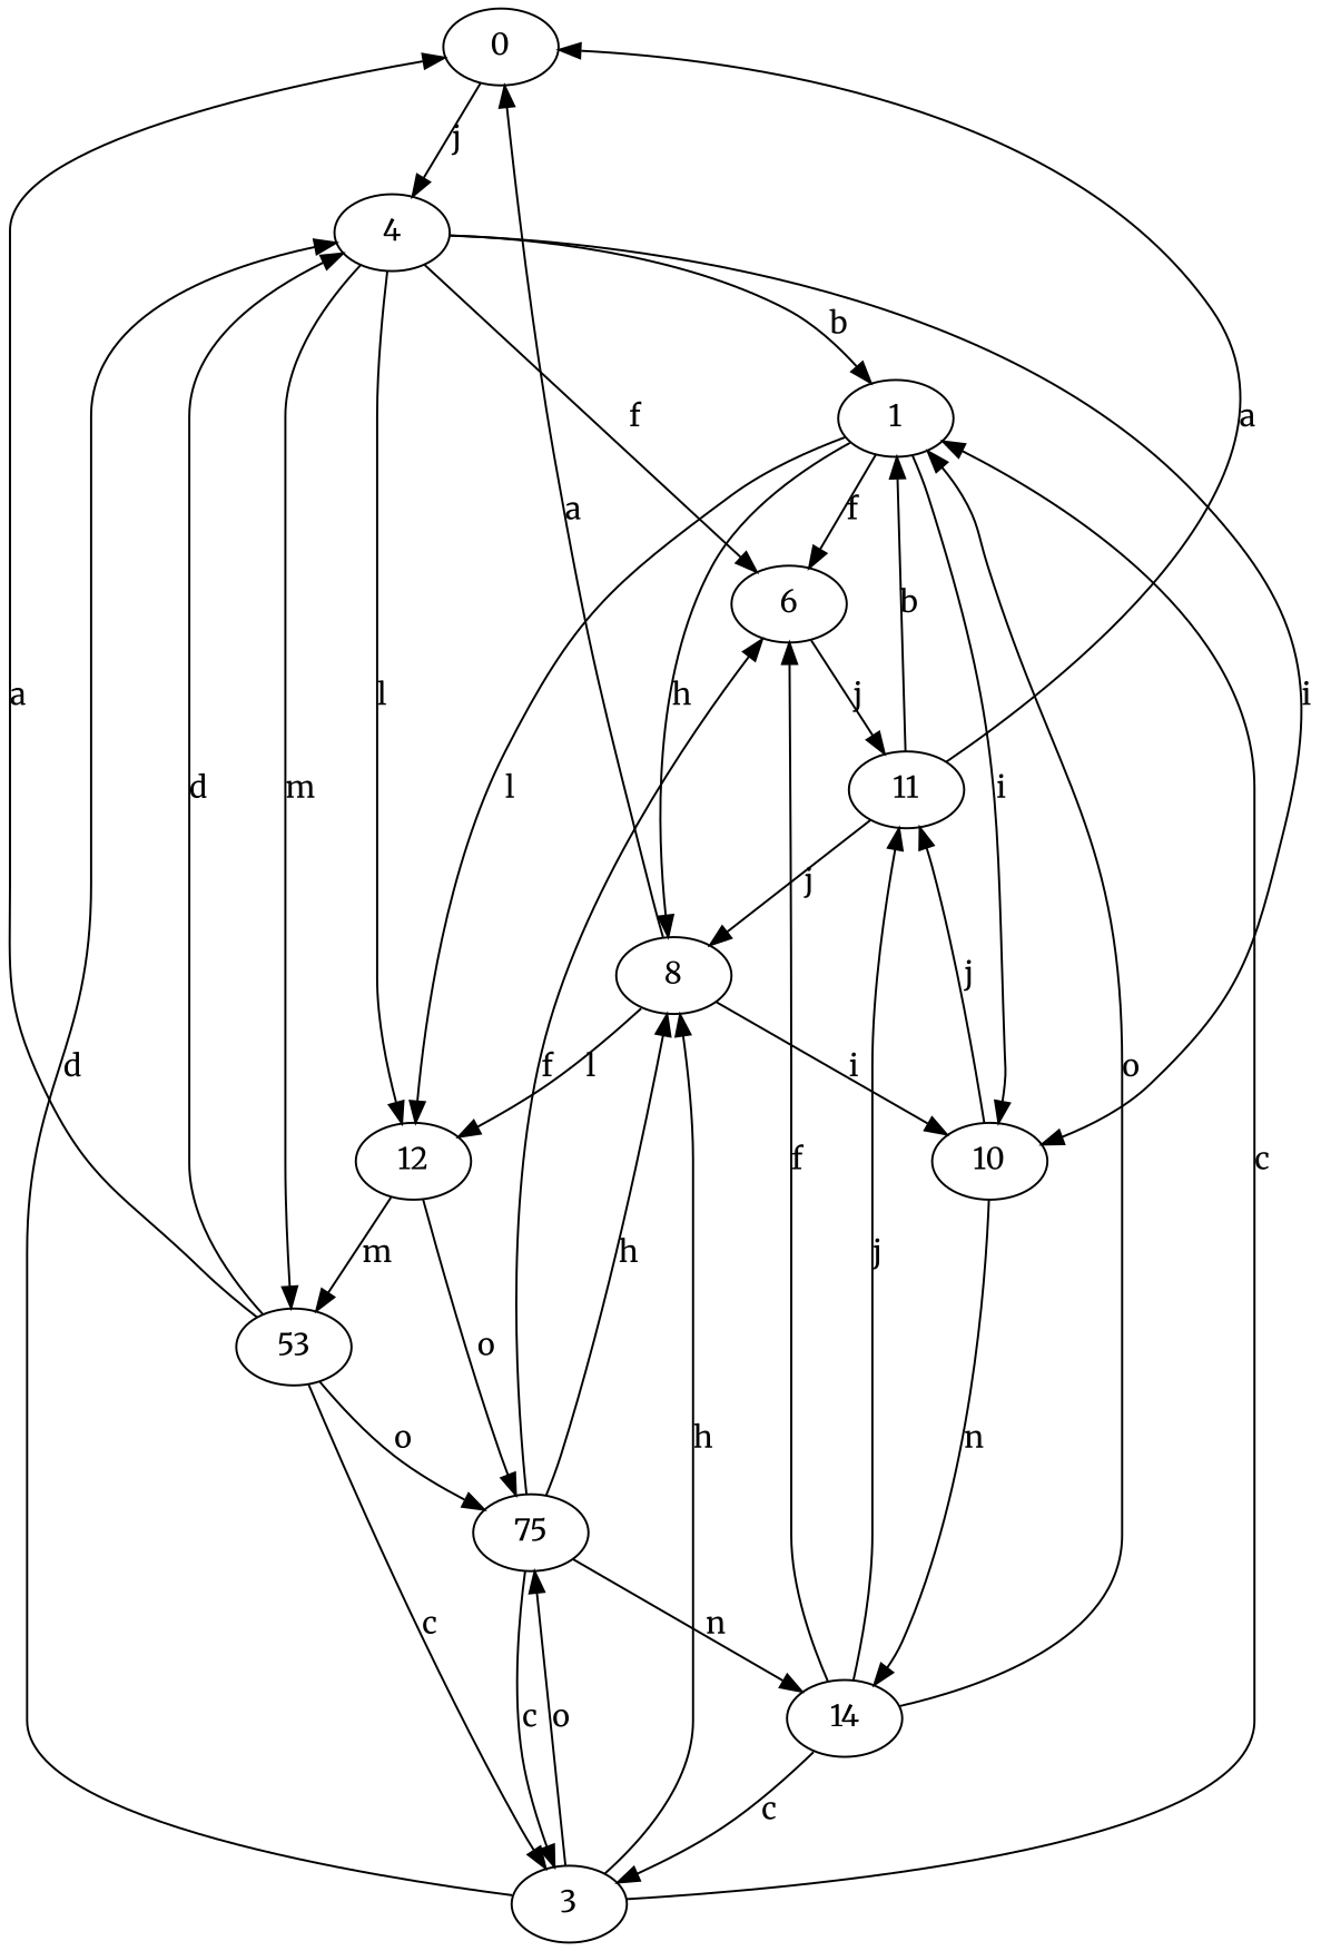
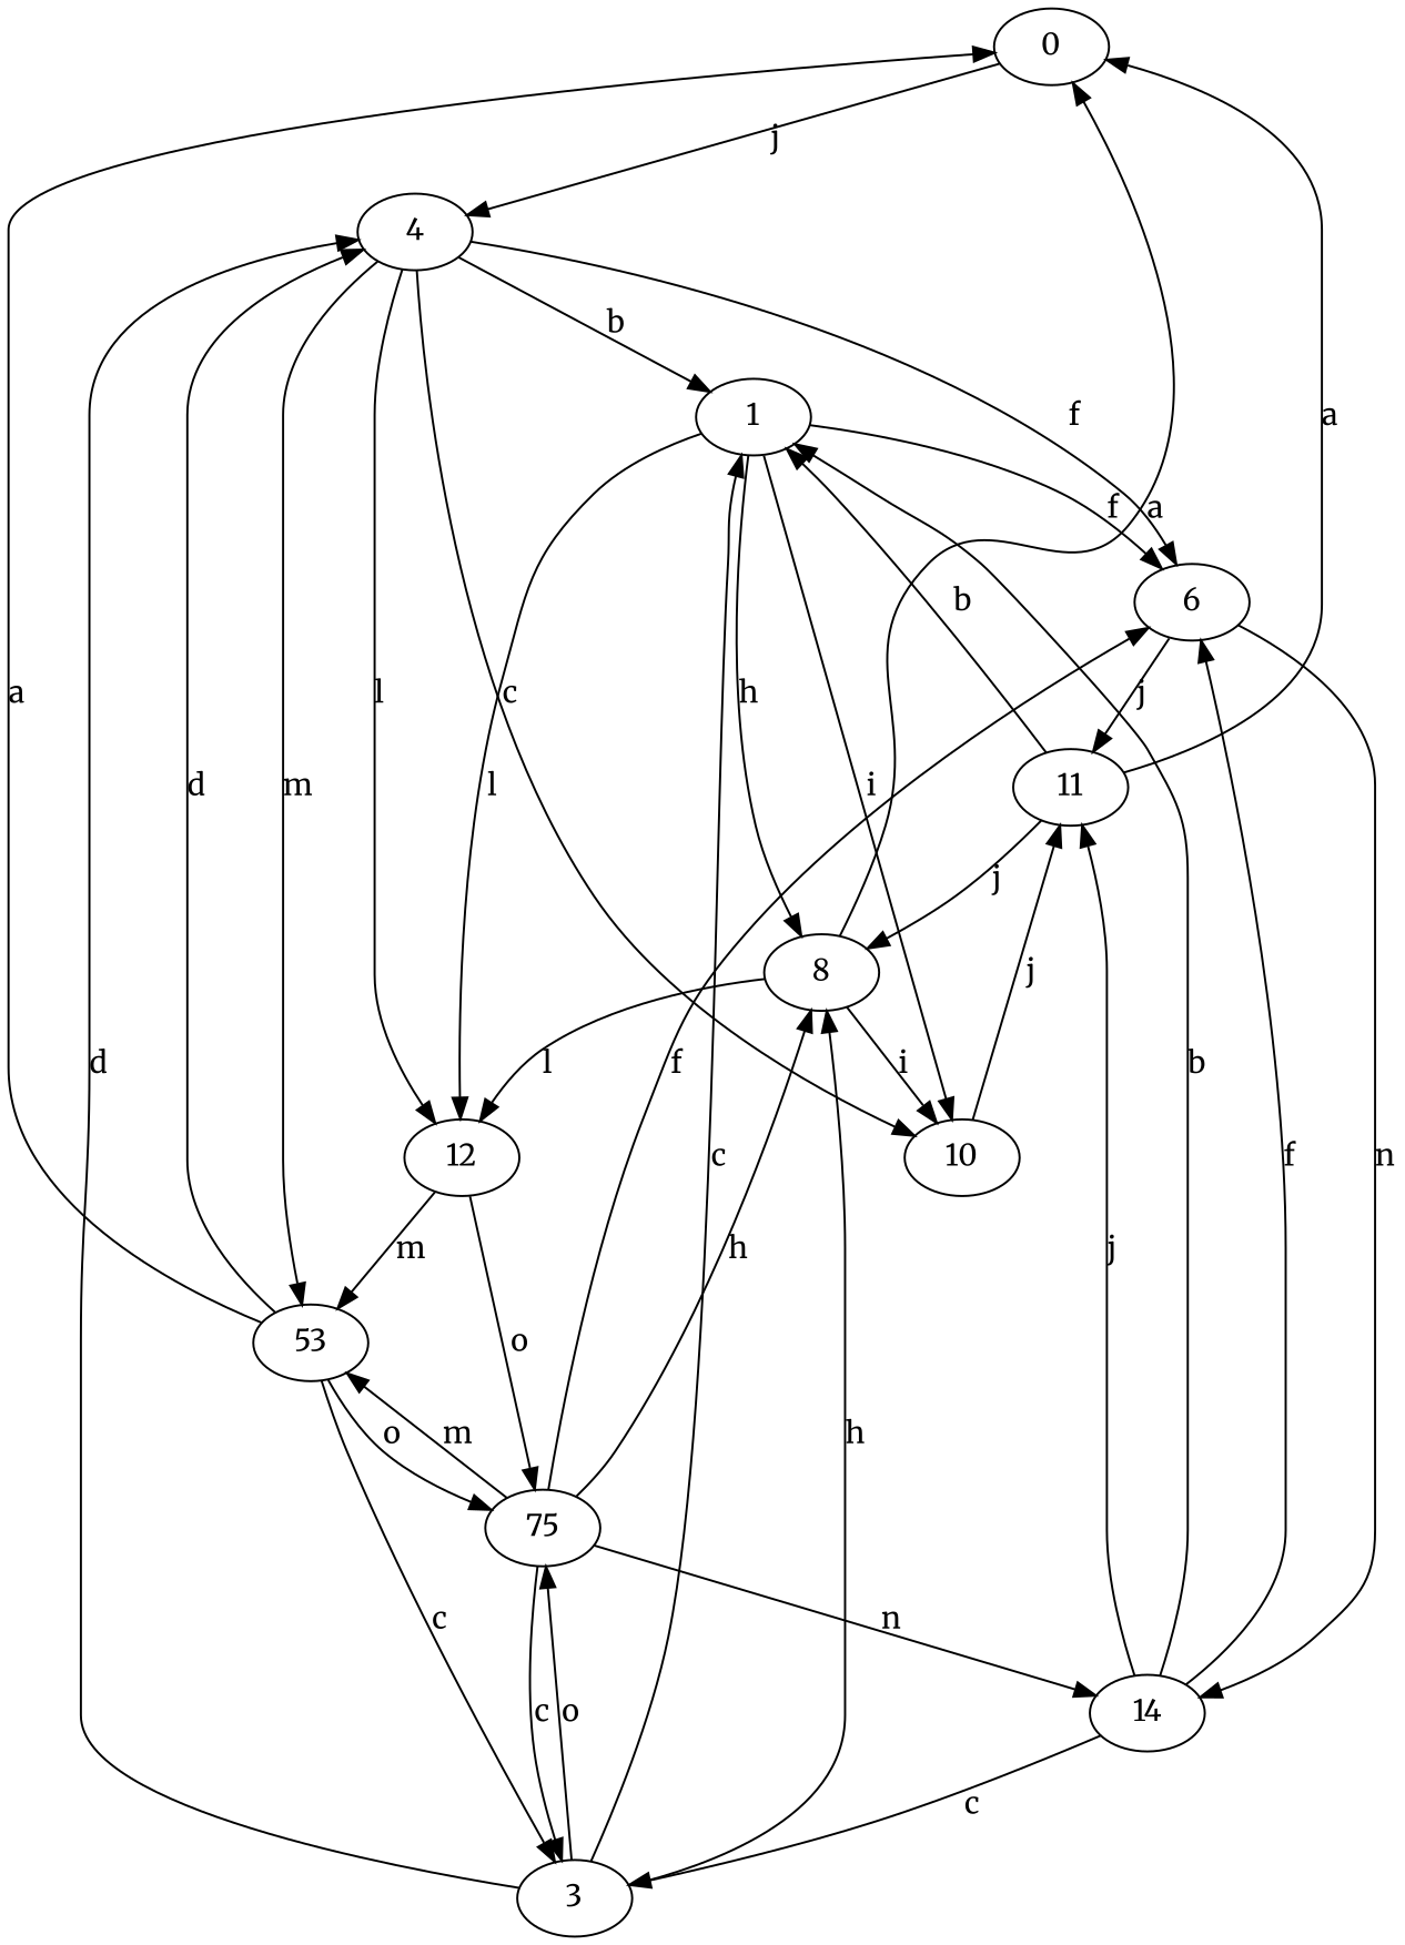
  strict digraph {
    fontname=Merriweather
    node [fontname=Merriweather]
    edge [fontname=Merriweather]
    0
    4
    1
    6
    10
    12
    n7 [label=53]
    8
    3
    n10 [label=75]
    11
    14
    0 -> 4 [label=j]
    4 -> 1 [label=b]
    4 -> 6 [label=f]
-   4 -> 10 [label=i]
+   4 -> 10 [label=c]
    4 -> 12 [label=l]
    4 -> n7 [label=m]
    1 -> 6 [label=f]
    1 -> 10 [label=i]
    1 -> 12 [label=l]
    1 -> 8 [label=h]
    6 -> 11 [label=j]
-   10 -> 14 [label=n]
+   6 -> 14 [label=n]
    10 -> 11 [label=j]
    12 -> n7 [label=m]
    12 -> n10 [label=o]
    n7 -> 0 [label=a]
    n7 -> 4 [label=d]
    n7 -> 3 [label=c]
    n7 -> n10 [label=o]
    8 -> 0 [label=a]
    8 -> 10 [label=i]
    8 -> 12 [label=l]
    3 -> 4 [label=d]
    3 -> 1 [label=c]
    3 -> 8 [label=h]
    3 -> n10 [label=o]
    n10 -> 6 [label=f]
+   n10 -> n7 [label=m]
    n10 -> 8 [label=h]
    n10 -> 3 [label=c]
    n10 -> 14 [label=n]
    11 -> 0 [label=a]
    11 -> 1 [label=b]
    11 -> 8 [label=j]
-   14 -> 1 [label=o]
+   14 -> 1 [label=b]
    14 -> 6 [label=f]
    14 -> 3 [label=c]
    14 -> 11 [label=j]
  }
